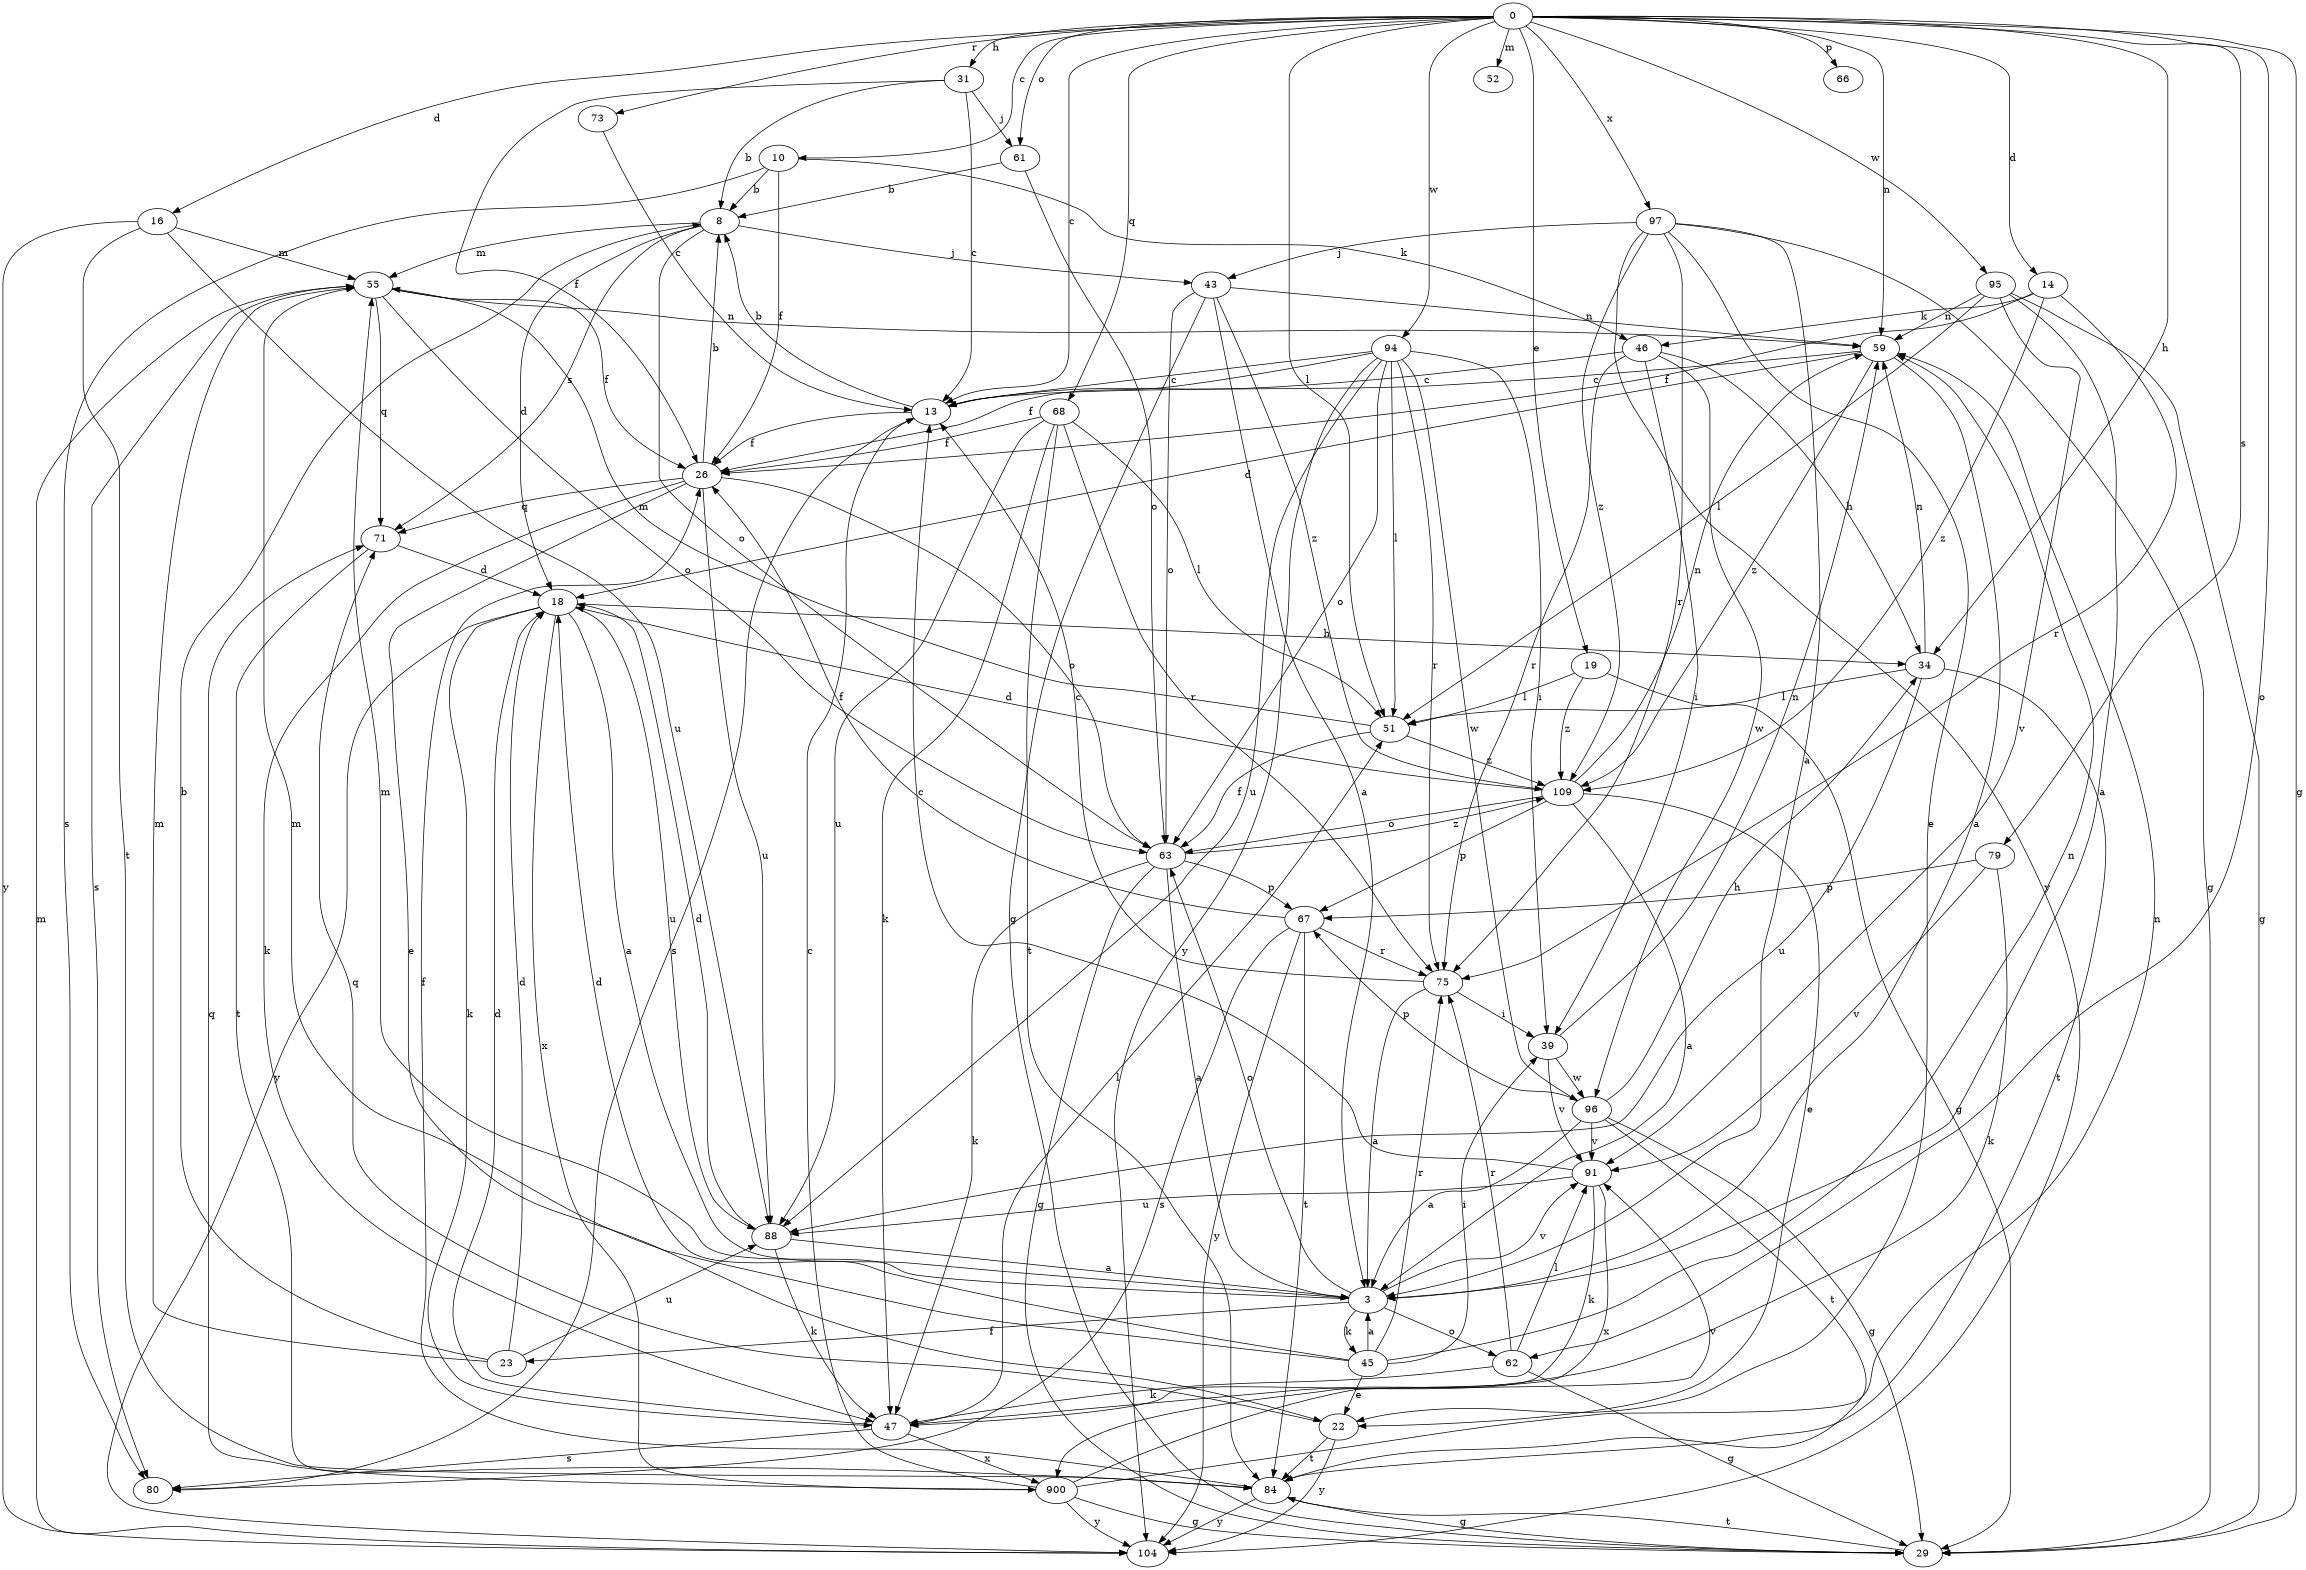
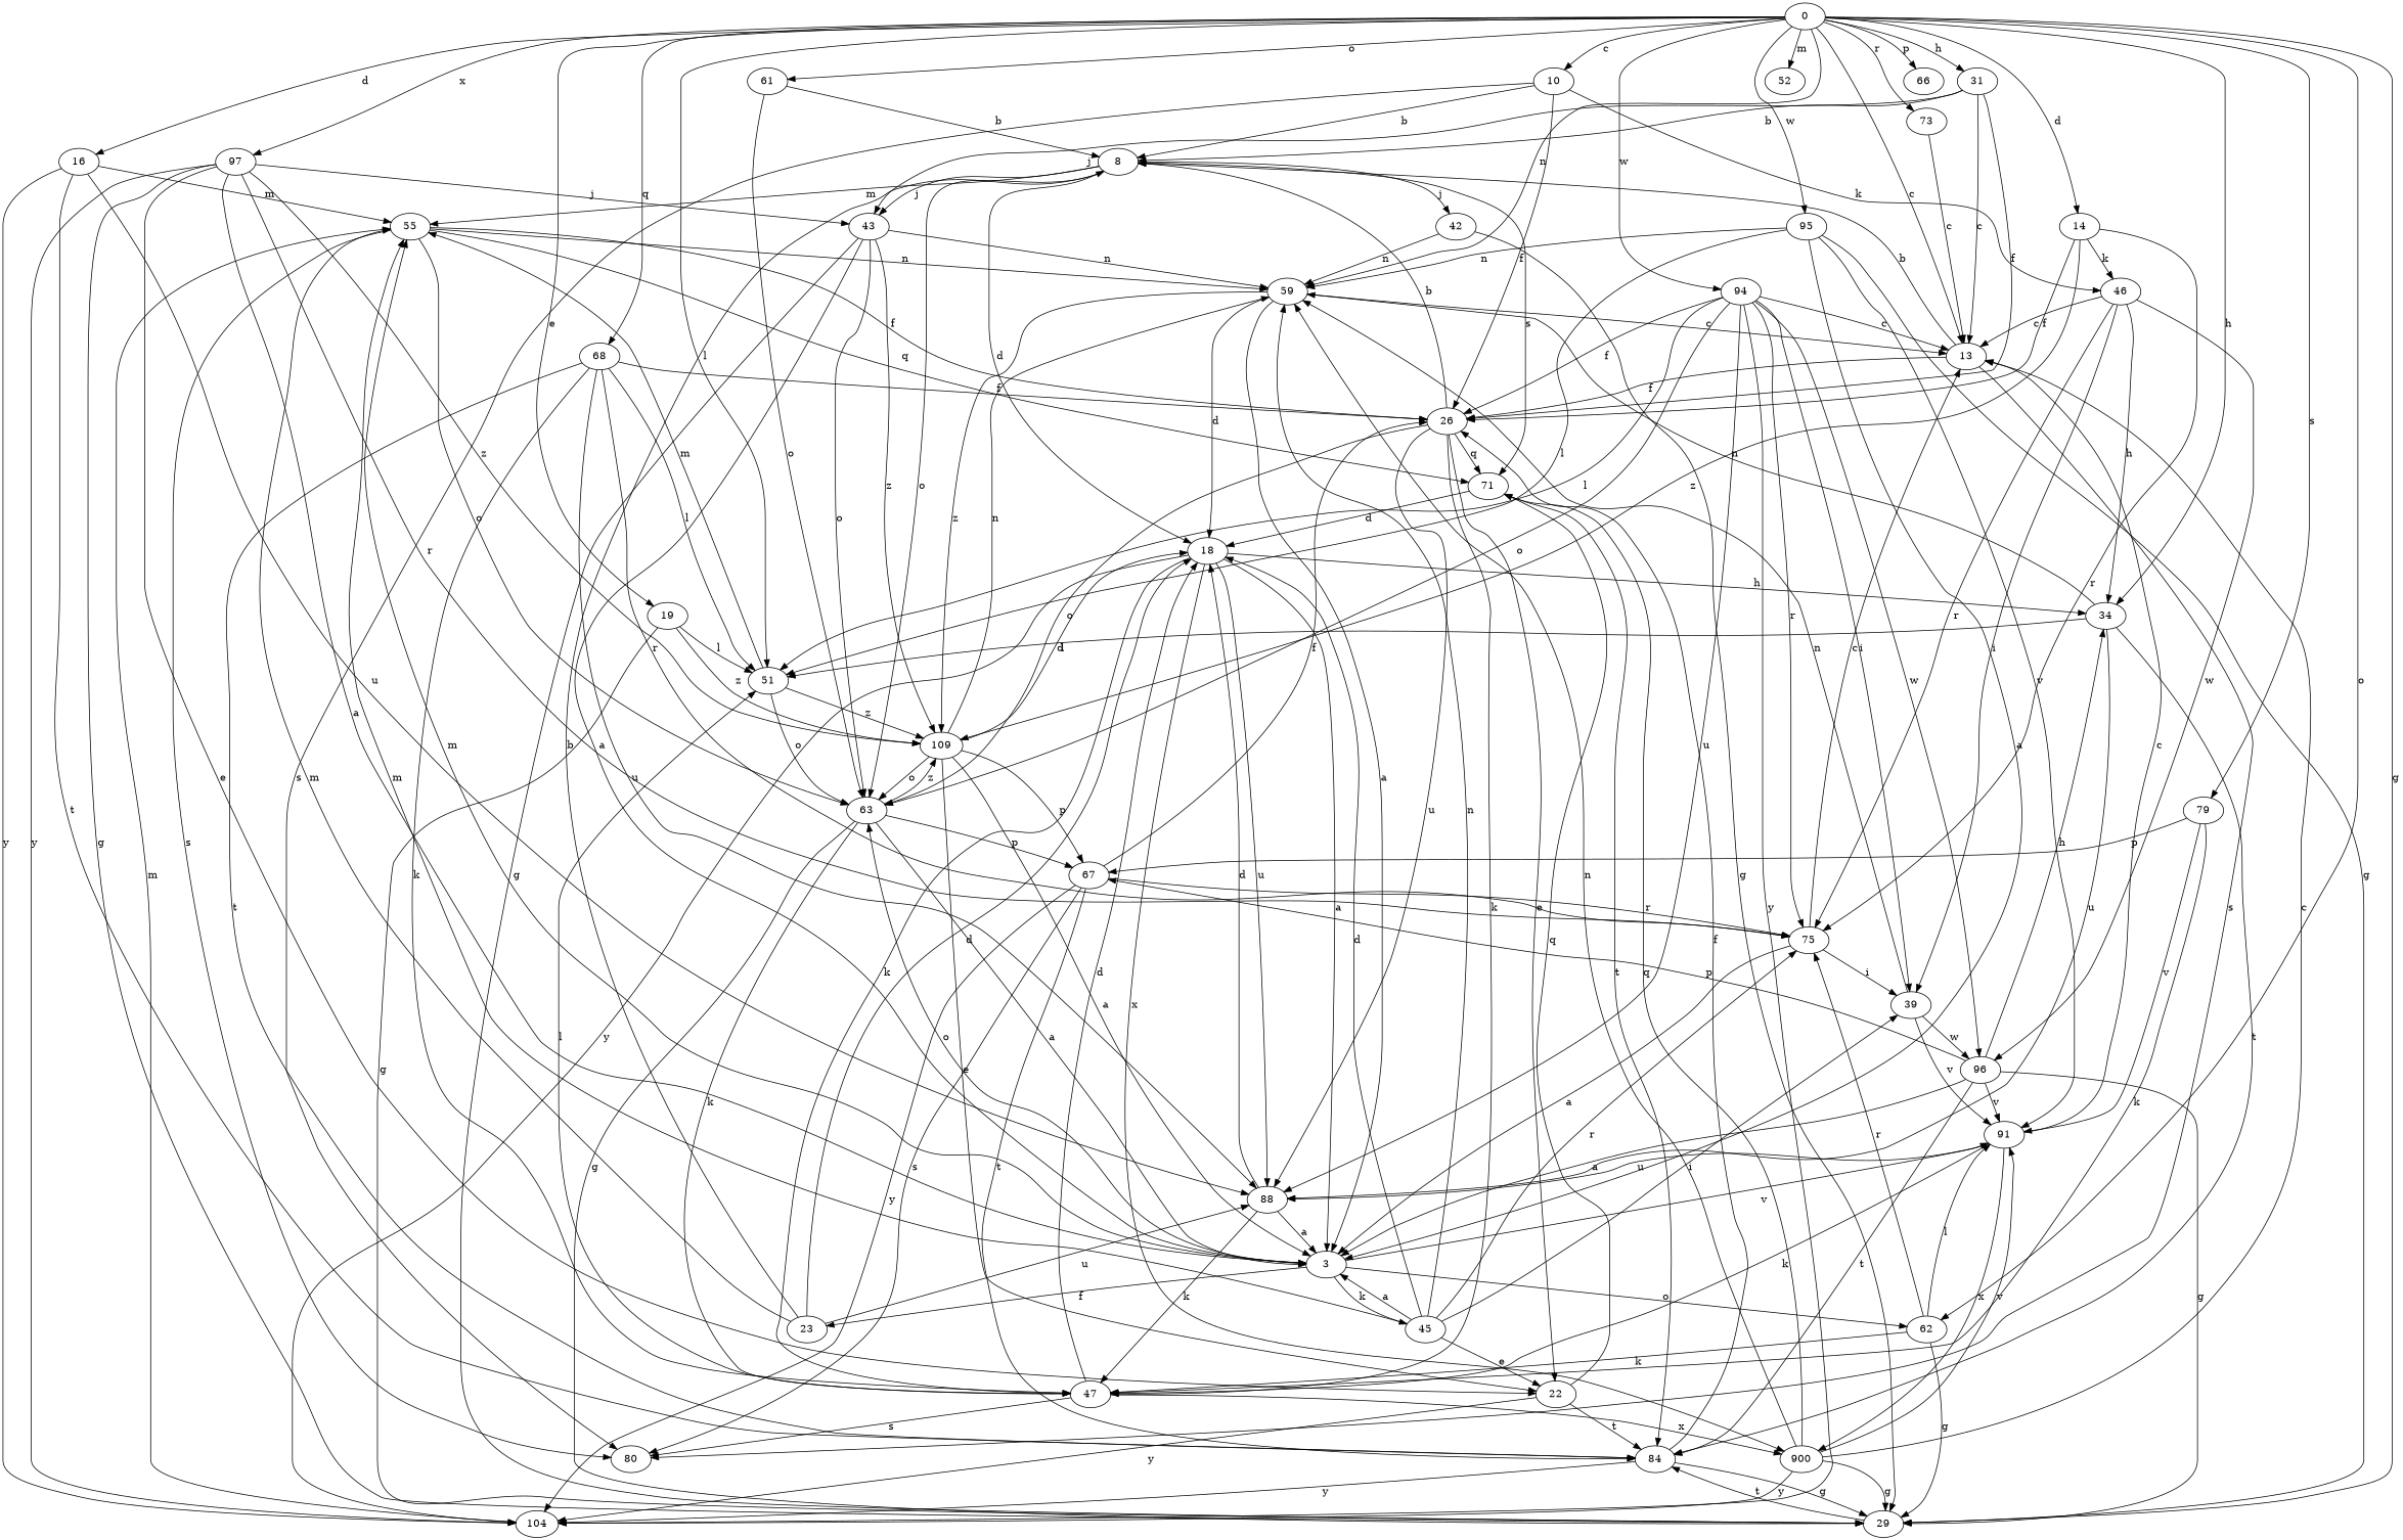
  strict digraph {
    0
    10
    13
    14
    16
    19
    29
    31
    34
    51
    52
    59
    61
    62
    66
    68
    73
    79
    94
    95
    97
    8
    26
    46
    80
    75
    109
    55
    84
    88
    104
    43
    63
    3
    18
    91
    47
    67
    39
    96
    22
    23
    45
    71
    n45 [label=900]
+   42
    0 -> 10 [label=c]
    0 -> 13 [label=c]
    0 -> 14 [label=d]
    0 -> 16 [label=d]
    0 -> 19 [label=e]
    0 -> 29 [label=g]
    0 -> 31 [label=h]
    0 -> 34 [label=h]
    0 -> 51 [label=l]
    0 -> 52 [label=m]
    0 -> 59 [label=n]
    0 -> 61 [label=o]
    0 -> 62 [label=o]
    0 -> 66 [label=p]
    0 -> 68 [label=q]
    0 -> 73 [label=r]
    0 -> 79 [label=s]
    0 -> 94 [label=w]
    0 -> 95 [label=w]
    0 -> 97 [label=x]
    10 -> 8 [label=b]
    10 -> 26 [label=f]
    10 -> 46 [label=k]
    10 -> 80 [label=s]
    13 -> 8 [label=b]
    13 -> 26 [label=f]
    13 -> 80 [label=s]
    14 -> 26 [label=f]
    14 -> 46 [label=k]
    14 -> 75 [label=r]
    14 -> 109 [label=z]
    16 -> 55 [label=m]
    16 -> 84 [label=t]
    16 -> 88 [label=u]
    16 -> 104 [label=y]
    19 -> 29 [label=g]
    19 -> 51 [label=l]
    19 -> 109 [label=z]
    29 -> 84 [label=t]
    31 -> 13 [label=c]
    31 -> 8 [label=b]
    31 -> 26 [label=f]
-   31 -> 61 [label=j]
+   31 -> 43 [label=j]
    34 -> 51 [label=l]
    34 -> 59 [label=n]
    34 -> 84 [label=t]
    34 -> 88 [label=u]
    51 -> 109 [label=z]
    51 -> 55 [label=m]
-   51 -> 63 [label=f]
+   51 -> 63 [label=o]
    59 -> 13 [label=c]
    59 -> 109 [label=z]
    59 -> 3 [label=a]
    59 -> 18 [label=d]
    61 -> 8 [label=b]
    61 -> 63 [label=o]
    62 -> 29 [label=g]
    62 -> 75 [label=r]
    62 -> 91 [label=l]
    62 -> 47 [label=k]
    68 -> 51 [label=l]
    68 -> 26 [label=f]
    68 -> 75 [label=r]
    68 -> 84 [label=t]
    68 -> 88 [label=u]
    68 -> 47 [label=k]
    73 -> 13 [label=c]
    79 -> 91 [label=v]
    79 -> 47 [label=k]
    79 -> 67 [label=p]
    94 -> 13 [label=c]
    94 -> 51 [label=l]
    94 -> 26 [label=f]
    94 -> 75 [label=r]
    94 -> 88 [label=u]
    94 -> 104 [label=y]
    94 -> 63 [label=o]
    94 -> 39 [label=i]
    94 -> 96 [label=w]
    95 -> 29 [label=g]
    95 -> 51 [label=l]
    95 -> 59 [label=n]
    95 -> 3 [label=a]
    95 -> 91 [label=v]
    97 -> 29 [label=g]
    97 -> 75 [label=r]
    97 -> 109 [label=z]
    97 -> 104 [label=y]
    97 -> 43 [label=j]
    97 -> 3 [label=a]
    97 -> 22 [label=e]
    8 -> 55 [label=m]
    8 -> 43 [label=j]
    8 -> 63 [label=o]
    8 -> 18 [label=d]
    8 -> 71 [label=s]
+   8 -> 42 [label=j]
    26 -> 8 [label=b]
    26 -> 88 [label=u]
    26 -> 63 [label=o]
    26 -> 47 [label=k]
    26 -> 22 [label=e]
    26 -> 71 [label=q]
    46 -> 13 [label=c]
    46 -> 34 [label=h]
    46 -> 75 [label=r]
    46 -> 39 [label=i]
    46 -> 96 [label=w]
    75 -> 13 [label=c]
    75 -> 3 [label=a]
    75 -> 39 [label=i]
    109 -> 59 [label=n]
    109 -> 63 [label=o]
    109 -> 3 [label=a]
    109 -> 18 [label=d]
    109 -> 67 [label=p]
    109 -> 22 [label=e]
    55 -> 59 [label=n]
    55 -> 26 [label=f]
    55 -> 80 [label=s]
    55 -> 63 [label=o]
    55 -> 71 [label=q]
    84 -> 29 [label=g]
    84 -> 26 [label=f]
    84 -> 104 [label=y]
    88 -> 3 [label=a]
    88 -> 18 [label=d]
    88 -> 47 [label=k]
    104 -> 55 [label=m]
    43 -> 29 [label=g]
    43 -> 59 [label=n]
    43 -> 109 [label=z]
    43 -> 63 [label=o]
    43 -> 3 [label=a]
    63 -> 29 [label=g]
    63 -> 109 [label=z]
    63 -> 3 [label=a]
    63 -> 47 [label=k]
    63 -> 67 [label=p]
    3 -> 62 [label=o]
    3 -> 55 [label=m]
    3 -> 63 [label=o]
    3 -> 91 [label=v]
    3 -> 23 [label=f]
    3 -> 45 [label=k]
    18 -> 34 [label=h]
    18 -> 88 [label=u]
    18 -> 104 [label=y]
    18 -> 3 [label=a]
    18 -> 47 [label=k]
    18 -> n45 [label=x]
    91 -> 13 [label=c]
    91 -> 88 [label=u]
    91 -> 47 [label=k]
    91 -> n45 [label=x]
    47 -> 51 [label=l]
    47 -> 80 [label=s]
    47 -> 18 [label=d]
    47 -> n45 [label=x]
    67 -> 26 [label=f]
    67 -> 80 [label=s]
    67 -> 75 [label=r]
    67 -> 84 [label=t]
    67 -> 104 [label=y]
    39 -> 59 [label=n]
    39 -> 91 [label=v]
    39 -> 96 [label=w]
    96 -> 29 [label=g]
    96 -> 34 [label=h]
    96 -> 84 [label=t]
    96 -> 3 [label=a]
    96 -> 91 [label=v]
    96 -> 67 [label=p]
    22 -> 84 [label=t]
    22 -> 104 [label=y]
    22 -> 71 [label=q]
    23 -> 8 [label=b]
    23 -> 55 [label=m]
    23 -> 88 [label=u]
    23 -> 18 [label=d]
    45 -> 59 [label=n]
    45 -> 75 [label=r]
    45 -> 55 [label=m]
    45 -> 3 [label=a]
    45 -> 18 [label=d]
    45 -> 39 [label=i]
    45 -> 22 [label=e]
    71 -> 84 [label=t]
    71 -> 18 [label=d]
    n45 -> 13 [label=c]
    n45 -> 29 [label=g]
    n45 -> 59 [label=n]
    n45 -> 104 [label=y]
    n45 -> 91 [label=v]
    n45 -> 71 [label=q]
+   42 -> 29 [label=g]
+   42 -> 59 [label=n]
  }
